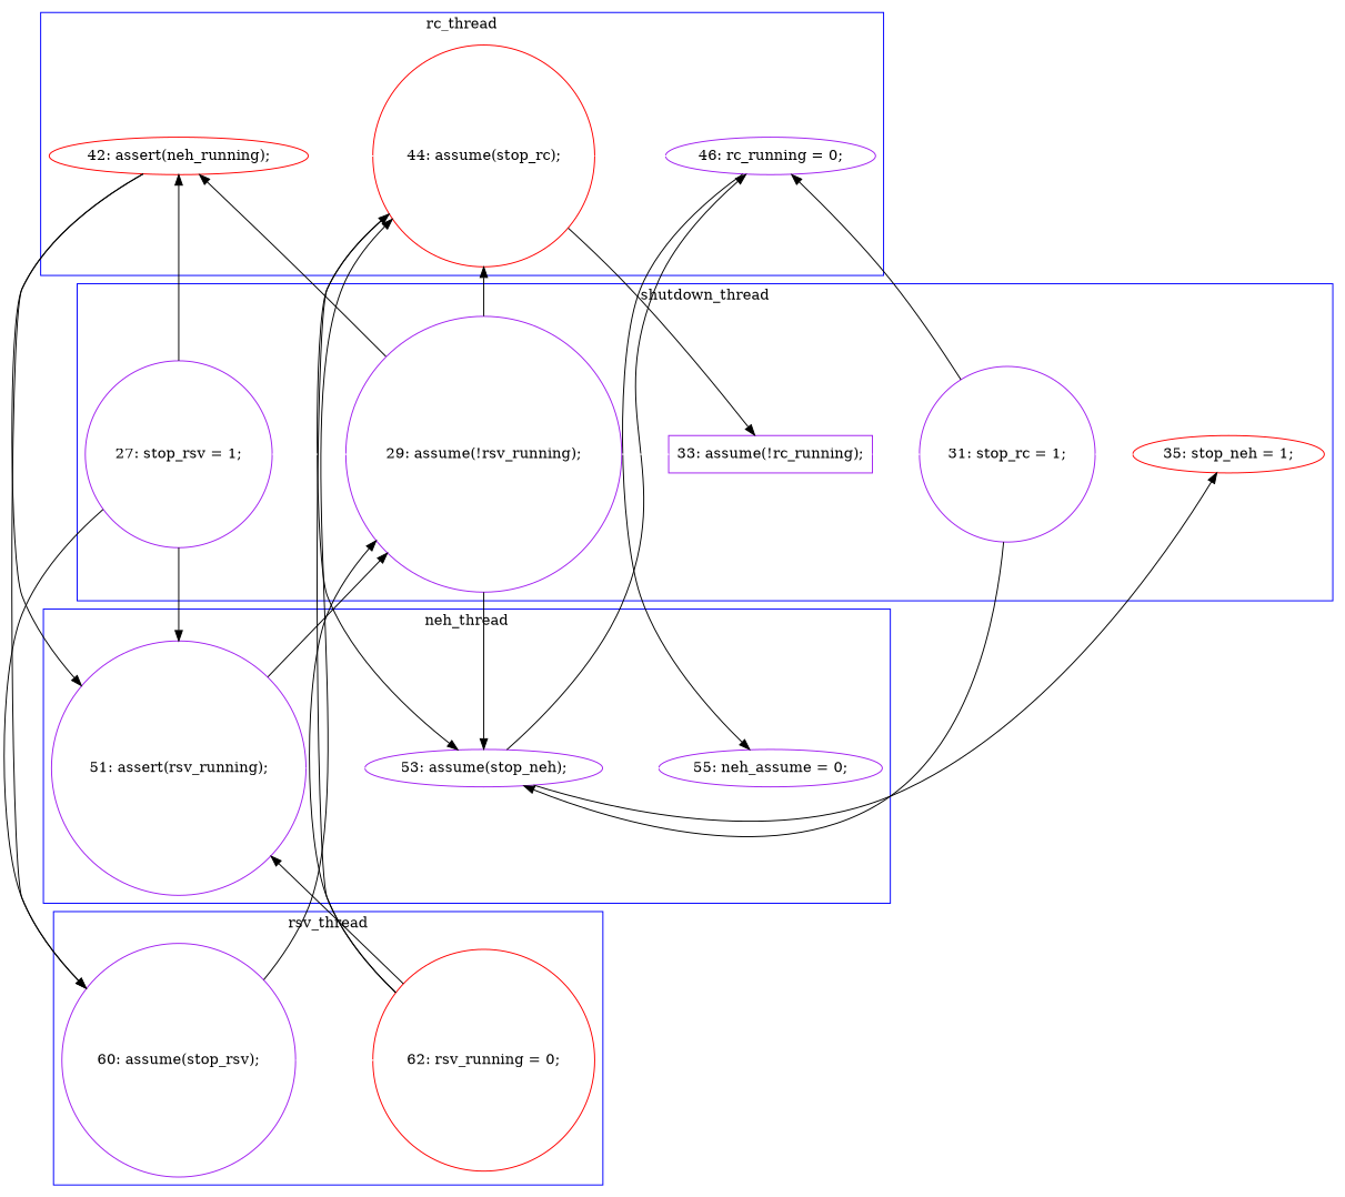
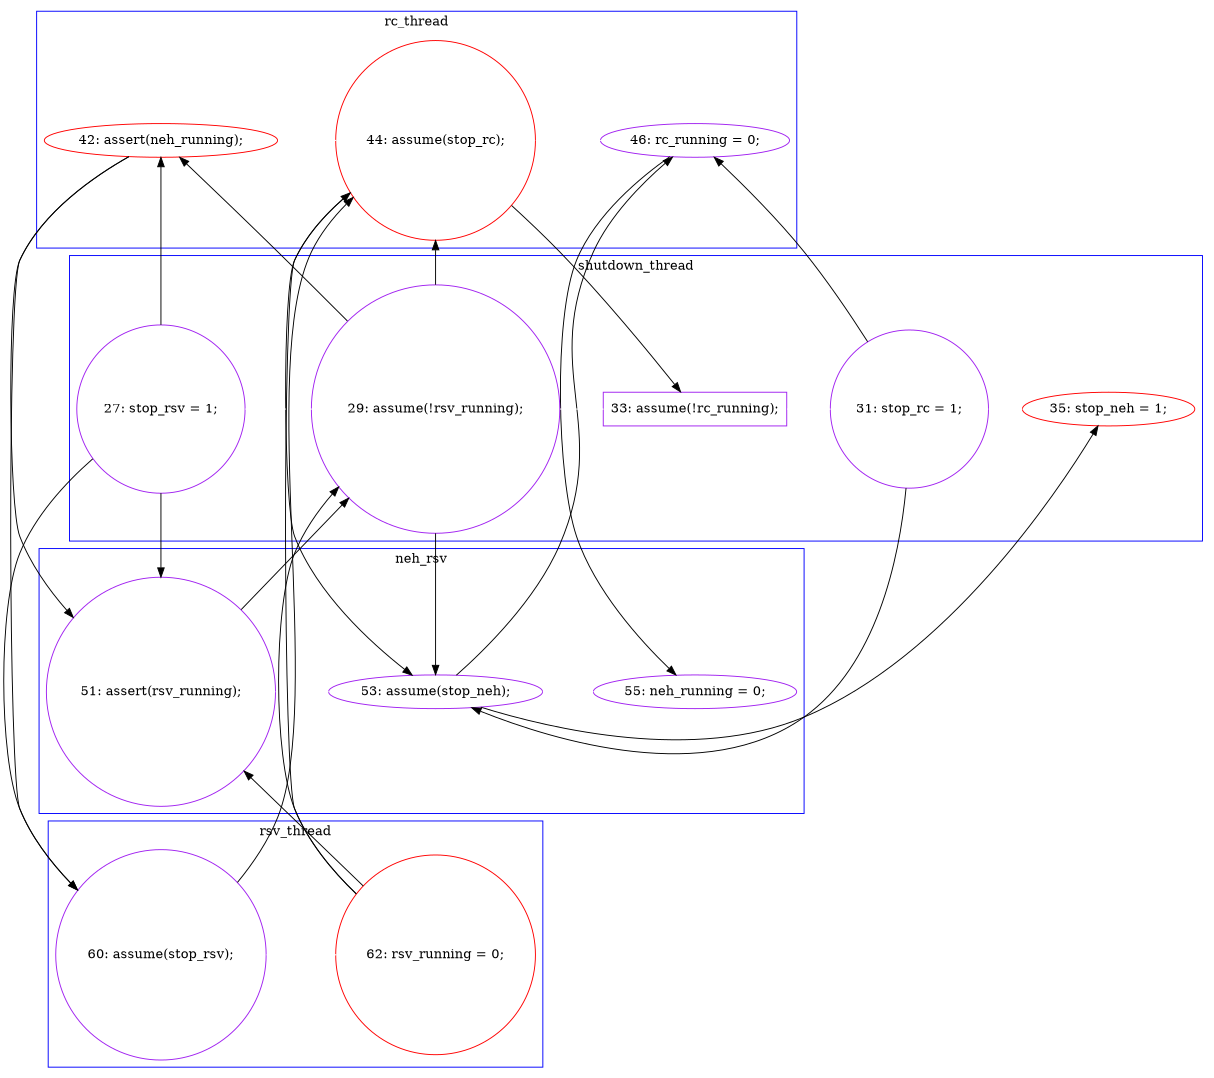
  digraph {
    rankdir=LR
    node [color=purple shape=circle]
    edge [color=black style=solid constraint=false]
    n1 [color=red label="42: assert(neh_running);" shape=ellipse]
    n2 [color=red label="44: assume(stop_rc);"]
    n3 [label="46: rc_running = 0;" shape=ellipse]
    n4 [label="53: assume(stop_neh);" shape=ellipse]
    n5 [label="51: assert(rsv_running);"]
-   n6 [label="55: neh_assume = 0;" shape=ellipse]
+   n6 [label="55: neh_running = 0;" shape=ellipse]
    n7 [label="29: assume(!rsv_running);"]
    n8 [label="31: stop_rc = 1;"]
    n9 [color=red label="35: stop_neh = 1;" shape=ellipse]
    n10 [label="27: stop_rsv = 1;"]
    n11 [label="33: assume(!rc_running);" shape=box]
    n12 [color=red label="62: rsv_running = 0;"]
    n13 [label="60: assume(stop_rsv);"]
    subgraph cluster_1 {
      color=blue
      label=rc_thread
      n1
      n2
      n3
    }
    subgraph cluster_2 {
      color=blue
-     label=neh_thread
+     label=neh_rsv
      n4
      n5
      n6
    }
    subgraph cluster_3 {
      color=blue
      label=shutdown_thread
      n7
      n8
      n9
      n10
      n11
    }
    subgraph cluster_4 {
      color=blue
      label=rsv_thread
      n12
      n13
    }
    n1 -> n2 [color=white constraint=""]
    n1 -> n5
    n1 -> n13
    n2 -> n3 [color=white constraint=""]
    n2 -> n4
    n2 -> n11
    n3 -> n6
    n4 -> n3
    n4 -> n6 [color=white constraint=""]
    n4 -> n9
    n5 -> n4 [color=white constraint=""]
    n5 -> n7
    n7 -> n1
    n7 -> n2
    n7 -> n4
    n7 -> n11 [color=white constraint=""]
    n8 -> n3
    n8 -> n4
    n8 -> n9 [color=white constraint=""]
    n10 -> n1
    n10 -> n5
    n10 -> n7 [color=white constraint=""]
    n10 -> n13
    n11 -> n8 [color=white constraint=""]
    n12 -> n2
    n12 -> n5
    n12 -> n7
    n13 -> n2
    n13 -> n12 [color=white constraint=""]
  }
